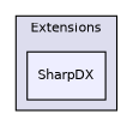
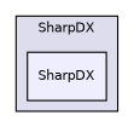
  digraph {
    compound=true
    n1 [fillcolor="#eeeeff" fontname=Helvetica fontsize=10 label=SharpDX pencolor=black shape=box style=filled]
    subgraph cluster_1 {
      bgcolor="#ddddee"
      fontname=Helvetica
      fontsize=10
-     label=Extensions
+     label=SharpDX
      pencolor=black
      n1
    }
  }
